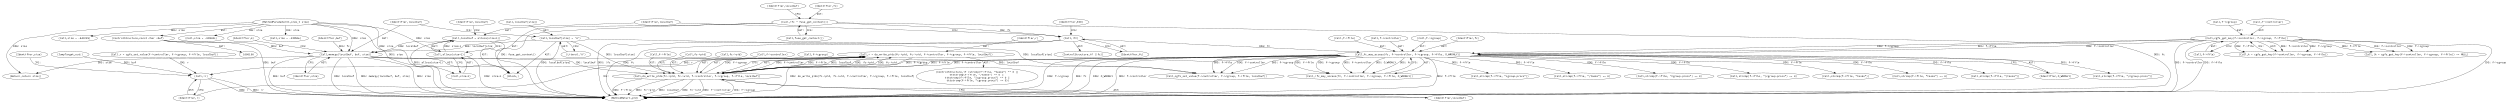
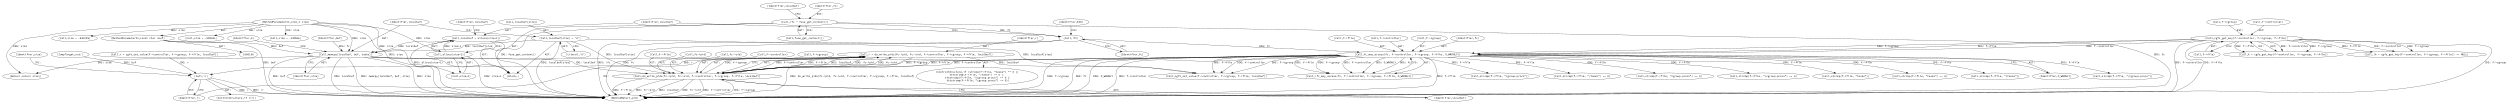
  digraph {
    fontname="Source Code Pro"
    node [fontname="Source Code Pro"]
    edge [fontname="Source Code Pro"]
    n1 [label="(Call,r = do_write_pids(fc->pid, fc->uid, f->controller, f->cgroup, f->file, localbuf))"]
    n2 [label="(Call,do_write_pids(fc->pid, fc->uid, f->controller, f->cgroup, f->file, localbuf))"]
    n3 [label="(Call,!r)"]
    n4 [label="(MethodReturn,pid)"]
    n5 [label="(ControlStructure,if (strcmp(f->file, \"tasks\") == 0 ||\n\t\t\tstrcmp(f->file, \"/tasks\") == 0 ||\n \t\t\tstrcmp(f->file, \"/cgroup.procs\") == 0 ||\n \t\t\tstrcmp(f->file, \"cgroup.procs\") == 0))"]
    n6 [label="(Identifier,localbuf)"]
+   n7 [label="(ControlStructure,if (!r))"]
    n8 [label="(Identifier,r)"]
    n9 [label="(Call,fc_may_access(fc, f->controller, f->cgroup, f->file, O_WRONLY))"]
    n10 [label="(Call,strcmp(f->file, \"tasks\") == 0)"]
    n11 [label="(Call,strcmp(f->file, \"/tasks\"))"]
    n12 [label="(Identifier,O_WRONLY)"]
    n13 [label="(Call,strcmp(f->file, \"/cgroup.procs\"))"]
    n14 [label="(Call,cgfs_set_value(f->controller, f->cgroup, f->file, localbuf))"]
    n15 [label="(Call,!fc_may_access(fc, f->controller, f->cgroup, f->file, O_WRONLY))"]
    n16 [label="(Call,strcmp(f->file, \"cgroup.procs\"))"]
    n17 [label="(Call,strcmp(f->file, \"/tasks\") == 0)"]
    n18 [label="(Call,strcmp(f->file, \"cgroup.procs\") == 0)"]
    n19 [label="(Call,strcmp(f->file, \"/cgroup.procs\") == 0)"]
    n20 [label="(Call,strcmp(f->file, \"tasks\"))"]
    n21 [label="(Call,!fc)"]
    n22 [label="(Identifier,fc)"]
-   n23 [label="(ControlStructure,if (!fc))"]
    n24 [label="(Call,*fc = fuse_get_context())"]
    n25 [label="(Block,)"]
    n26 [label="(Call,fuse_get_context())"]
    n27 [label="(Call,cgfs_get_key(f->controller, f->cgroup, f->file))"]
    n28 [label="(Call,f->file)"]
    n29 [label="(Call,k = cgfs_get_key(f->controller, f->cgroup, f->file))"]
    n30 [label="(Call,(k = cgfs_get_key(f->controller, f->cgroup, f->file)) == NULL)"]
    n31 [label="(Call,localbuf[size] = '\0')"]
-   n32 [label="(Call,memcpy(localbuf, buf, size))"]
+   n32 [label="(Call,memcpy(localbuf, buf, tasks))"]
    n33 [label="(Literal,'\0')"]
    n34 [label="(Identifier,size)"]
    n35 [label="(Return,return size;)"]
    n36 [label="(Call,localbuf = alloca(size+1))"]
    n37 [label="(Call,alloca(size+1))"]
    n38 [label="(Call,size+1)"]
    n39 [label="(MethodParameterIn,size_t size)"]
    n40 [label="(Call,size = -EINVAL)"]
    n41 [label="(Call,size = -EACCES)"]
    n42 [label="(Call,size = -EINVAL)"]
-   n43 [label="(ControlStructure,const char *buf)"]
+   n43 [label="(MethodParameterIn,const char *buf)"]
    1000100
    n45 [label="(Call,localbuf[size])"]
    n46 [label="(Identifier,k)"]
    n47 [label="(Call,f->cgroup)"]
    n48 [label="(Identifier,localbuf)"]
    n49 [label="(Identifier,localbuf)"]
    n50 [label="(Call,f->cgroup)"]
    n51 [label="(Identifier,fc)"]
    n52 [label="(Identifier,EIO)"]
    n53 [label="(Call,f->file)"]
    n54 [label="(JumpTarget,out:)"]
    n55 [label="(Identifier,r)"]
    n56 [label="(Call,f->controller)"]
    n57 [label="(Call,f->controller)"]
    n58 [label="(Call,f->cgroup)"]
    n59 [label="(Call,f->file)"]
    n60 [label="(Call,fc->pid)"]
    n61 [label="(Call,r = cgfs_set_value(f->controller, f->cgroup, f->file, localbuf))"]
    n62 [label="(Identifier,localbuf)"]
    n63 [label="(Call,fc->uid)"]
    n64 [label="(Identifier,localbuf)"]
    n65 [label="(Identifier,buf)"]
    n66 [label="(Identifier,size)"]
    n67 [label="(Call,f->controller)"]
    n68 [label="(Identifier,fc)"]
    n1 -> n2 [label="CFG: "]
    n1 -> n3 [label="DDG: r"]
    n1 -> n4 [label="DDG: do_write_pids(fc->pid, fc->uid, f->controller, f->cgroup, f->file, localbuf)"]
    n1 -> n5 [label="AST: "]
    n2 -> n1 [label="AST: "]
    n2 -> n1 [label="DDG: f->controller"]
    n2 -> n1 [label="DDG: f->file"]
    n2 -> n1 [label="DDG: localbuf"]
    n2 -> n1 [label="DDG: fc->pid"]
    n2 -> n1 [label="DDG: fc->uid"]
    n2 -> n1 [label="DDG: f->cgroup"]
    n2 -> n4 [label="DDG: f->controller"]
    n2 -> n4 [label="DDG: f->cgroup"]
    n2 -> n4 [label="DDG: f->file"]
    n2 -> n4 [label="DDG: fc->pid"]
    n2 -> n4 [label="DDG: localbuf"]
    n2 -> n4 [label="DDG: fc->uid"]
    n2 -> n6 [label="CFG: "]
    n3 -> n4 [label="DDG: r"]
    n3 -> n4 [label="DDG: !r"]
+   n3 -> n7 [label="AST: "]
    n3 -> n8 [label="CFG: "]
    n6 -> n2 [label="AST: "]
    n8 -> n1 [label="CFG: "]
    n8 -> n3 [label="AST: "]
    n9 -> n2 [label="DDG: f->controller"]
    n9 -> n2 [label="DDG: f->cgroup"]
    n9 -> n2 [label="DDG: f->file"]
    n9 -> n4 [label="DDG: f->cgroup"]
    n9 -> n4 [label="DDG: fc"]
    n9 -> n4 [label="DDG: O_WRONLY"]
    n9 -> n4 [label="DDG: f->controller"]
    n9 -> n4 [label="DDG: f->file"]
    n9 -> n10 [label="DDG: f->file"]
    n9 -> n11 [label="DDG: f->file"]
    n9 -> n12 [label="CFG: "]
    n9 -> n13 [label="DDG: f->file"]
    n9 -> n14 [label="DDG: f->controller"]
    n9 -> n14 [label="DDG: f->cgroup"]
    n9 -> n14 [label="DDG: f->file"]
    n9 -> n15 [label="AST: "]
    n9 -> n15 [label="DDG: f->file"]
    n9 -> n15 [label="DDG: f->cgroup"]
    n9 -> n15 [label="DDG: f->controller"]
    n9 -> n15 [label="DDG: O_WRONLY"]
    n9 -> n15 [label="DDG: fc"]
    n9 -> n16 [label="DDG: f->file"]
    n9 -> n17 [label="DDG: f->file"]
    n9 -> n18 [label="DDG: f->file"]
    n9 -> n19 [label="DDG: f->file"]
    n9 -> n20 [label="DDG: f->file"]
    n12 -> n9 [label="AST: "]
    n15 -> n9 [label="CFG: "]
    n21 -> n4 [label="DDG: !fc"]
    n21 -> n4 [label="DDG: fc"]
    n21 -> n9 [label="DDG: fc"]
    n21 -> n22 [label="CFG: "]
-   n21 -> n23 [label="AST: "]
    n22 -> n21 [label="AST: "]
    n24 -> n4 [label="DDG: fuse_get_context()"]
    n24 -> n4 [label="DDG: fc"]
    n24 -> n21 [label="DDG: fc"]
    n24 -> n25 [label="AST: "]
    n24 -> n26 [label="CFG: "]
    n26 -> n24 [label="AST: "]
    n27 -> n4 [label="DDG: f->controller"]
    n27 -> n4 [label="DDG: f->file"]
    n27 -> n4 [label="DDG: f->cgroup"]
    n27 -> n9 [label="DDG: f->controller"]
    n27 -> n9 [label="DDG: f->cgroup"]
    n27 -> n9 [label="DDG: f->file"]
    n27 -> n28 [label="CFG: "]
    n27 -> n29 [label="AST: "]
    n27 -> n29 [label="DDG: f->controller"]
    n27 -> n29 [label="DDG: f->cgroup"]
    n27 -> n29 [label="DDG: f->file"]
    n27 -> n30 [label="DDG: f->controller"]
    n27 -> n30 [label="DDG: f->cgroup"]
    n27 -> n30 [label="DDG: f->file"]
    n28 -> n27 [label="AST: "]
    n29 -> n27 [label="CFG: "]
    n31 -> n2 [label="DDG: localbuf[size]"]
    n31 -> n4 [label="DDG: localbuf[size]"]
    n31 -> n14 [label="DDG: localbuf[size]"]
    n31 -> n25 [label="AST: "]
    n31 -> n32 [label="DDG: localbuf[size]"]
    n31 -> n33 [label="CFG: "]
    n32 -> n2 [label="DDG: localbuf"]
    n32 -> n4 [label="DDG: buf"]
    n32 -> n4 [label="DDG: localbuf"]
    n32 -> n4 [label="DDG: memcpy(localbuf, buf, size)"]
    n32 -> n4 [label="DDG: size"]
    n32 -> n14 [label="DDG: localbuf"]
    n32 -> n25 [label="AST: "]
    n32 -> n34 [label="CFG: "]
    n32 -> n35 [label="DDG: size"]
    n33 -> n31 [label="AST: "]
    n34 -> n32 [label="AST: "]
    n36 -> n4 [label="DDG: alloca(size+1)"]
    n36 -> n25 [label="AST: "]
    n36 -> n32 [label="DDG: localbuf"]
    n36 -> n37 [label="CFG: "]
    n37 -> n4 [label="DDG: size+1"]
    n37 -> n36 [label="AST: "]
    n37 -> n36 [label="DDG: size+1"]
    n37 -> n38 [label="CFG: "]
    n38 -> n37 [label="AST: "]
    n39 -> n4 [label="DDG: size"]
    n39 -> n32 [label="DDG: size"]
    n39 -> n35 [label="DDG: size"]
    n39 -> n37 [label="DDG: size"]
    n39 -> n38 [label="DDG: size"]
    n39 -> n40 [label="DDG: size"]
    n39 -> n41 [label="DDG: size"]
    n39 -> n42 [label="DDG: size"]
    n39 -> n43 [label="AST: "]
    n43 -> n4 [label="DDG: buf"]
    n43 -> n32 [label="DDG: buf"]
    n43 -> 1000100 [label="AST: "]
    n45 -> n31 [label="AST: "]
    n46 -> n32 [label="CFG: "]
    n47 -> n27 [label="AST: "]
    n48 -> n31 [label="CFG: "]
    n48 -> n32 [label="AST: "]
    n49 -> n24 [label="CFG: "]
    n50 -> n9 [label="AST: "]
    n51 -> n9 [label="AST: "]
    n52 -> n21 [label="CFG: "]
    n53 -> n9 [label="AST: "]
    n54 -> n3 [label="DDG: buf"]
    n55 -> n1 [label="AST: "]
    n56 -> n27 [label="AST: "]
    n57 -> n9 [label="AST: "]
    n58 -> n2 [label="AST: "]
    n59 -> n2 [label="AST: "]
    n60 -> n2 [label="AST: "]
    n61 -> n3 [label="DDG: r"]
    n62 -> n21 [label="CFG: "]
    n62 -> n36 [label="AST: "]
    n63 -> n2 [label="AST: "]
    n64 -> n36 [label="CFG: "]
    n65 -> n32 [label="DDG: fc"]
    n66 -> n3 [label="CFG: "]
    n67 -> n2 [label="AST: "]
    n68 -> n24 [label="AST: "]
  }
